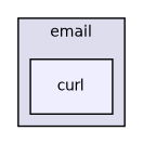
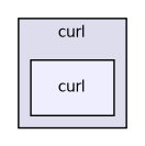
  digraph {
    compound=true
    n1 [fillcolor="#eeeeff" fontname=Helvetica fontsize=10 label=curl pencolor=black shape=box style=filled]
    subgraph cluster_1 {
      bgcolor="#ddddee"
      fontname=Helvetica
      fontsize=10
-     label=email
+     label=curl
      pencolor=black
      n1
    }
  }
